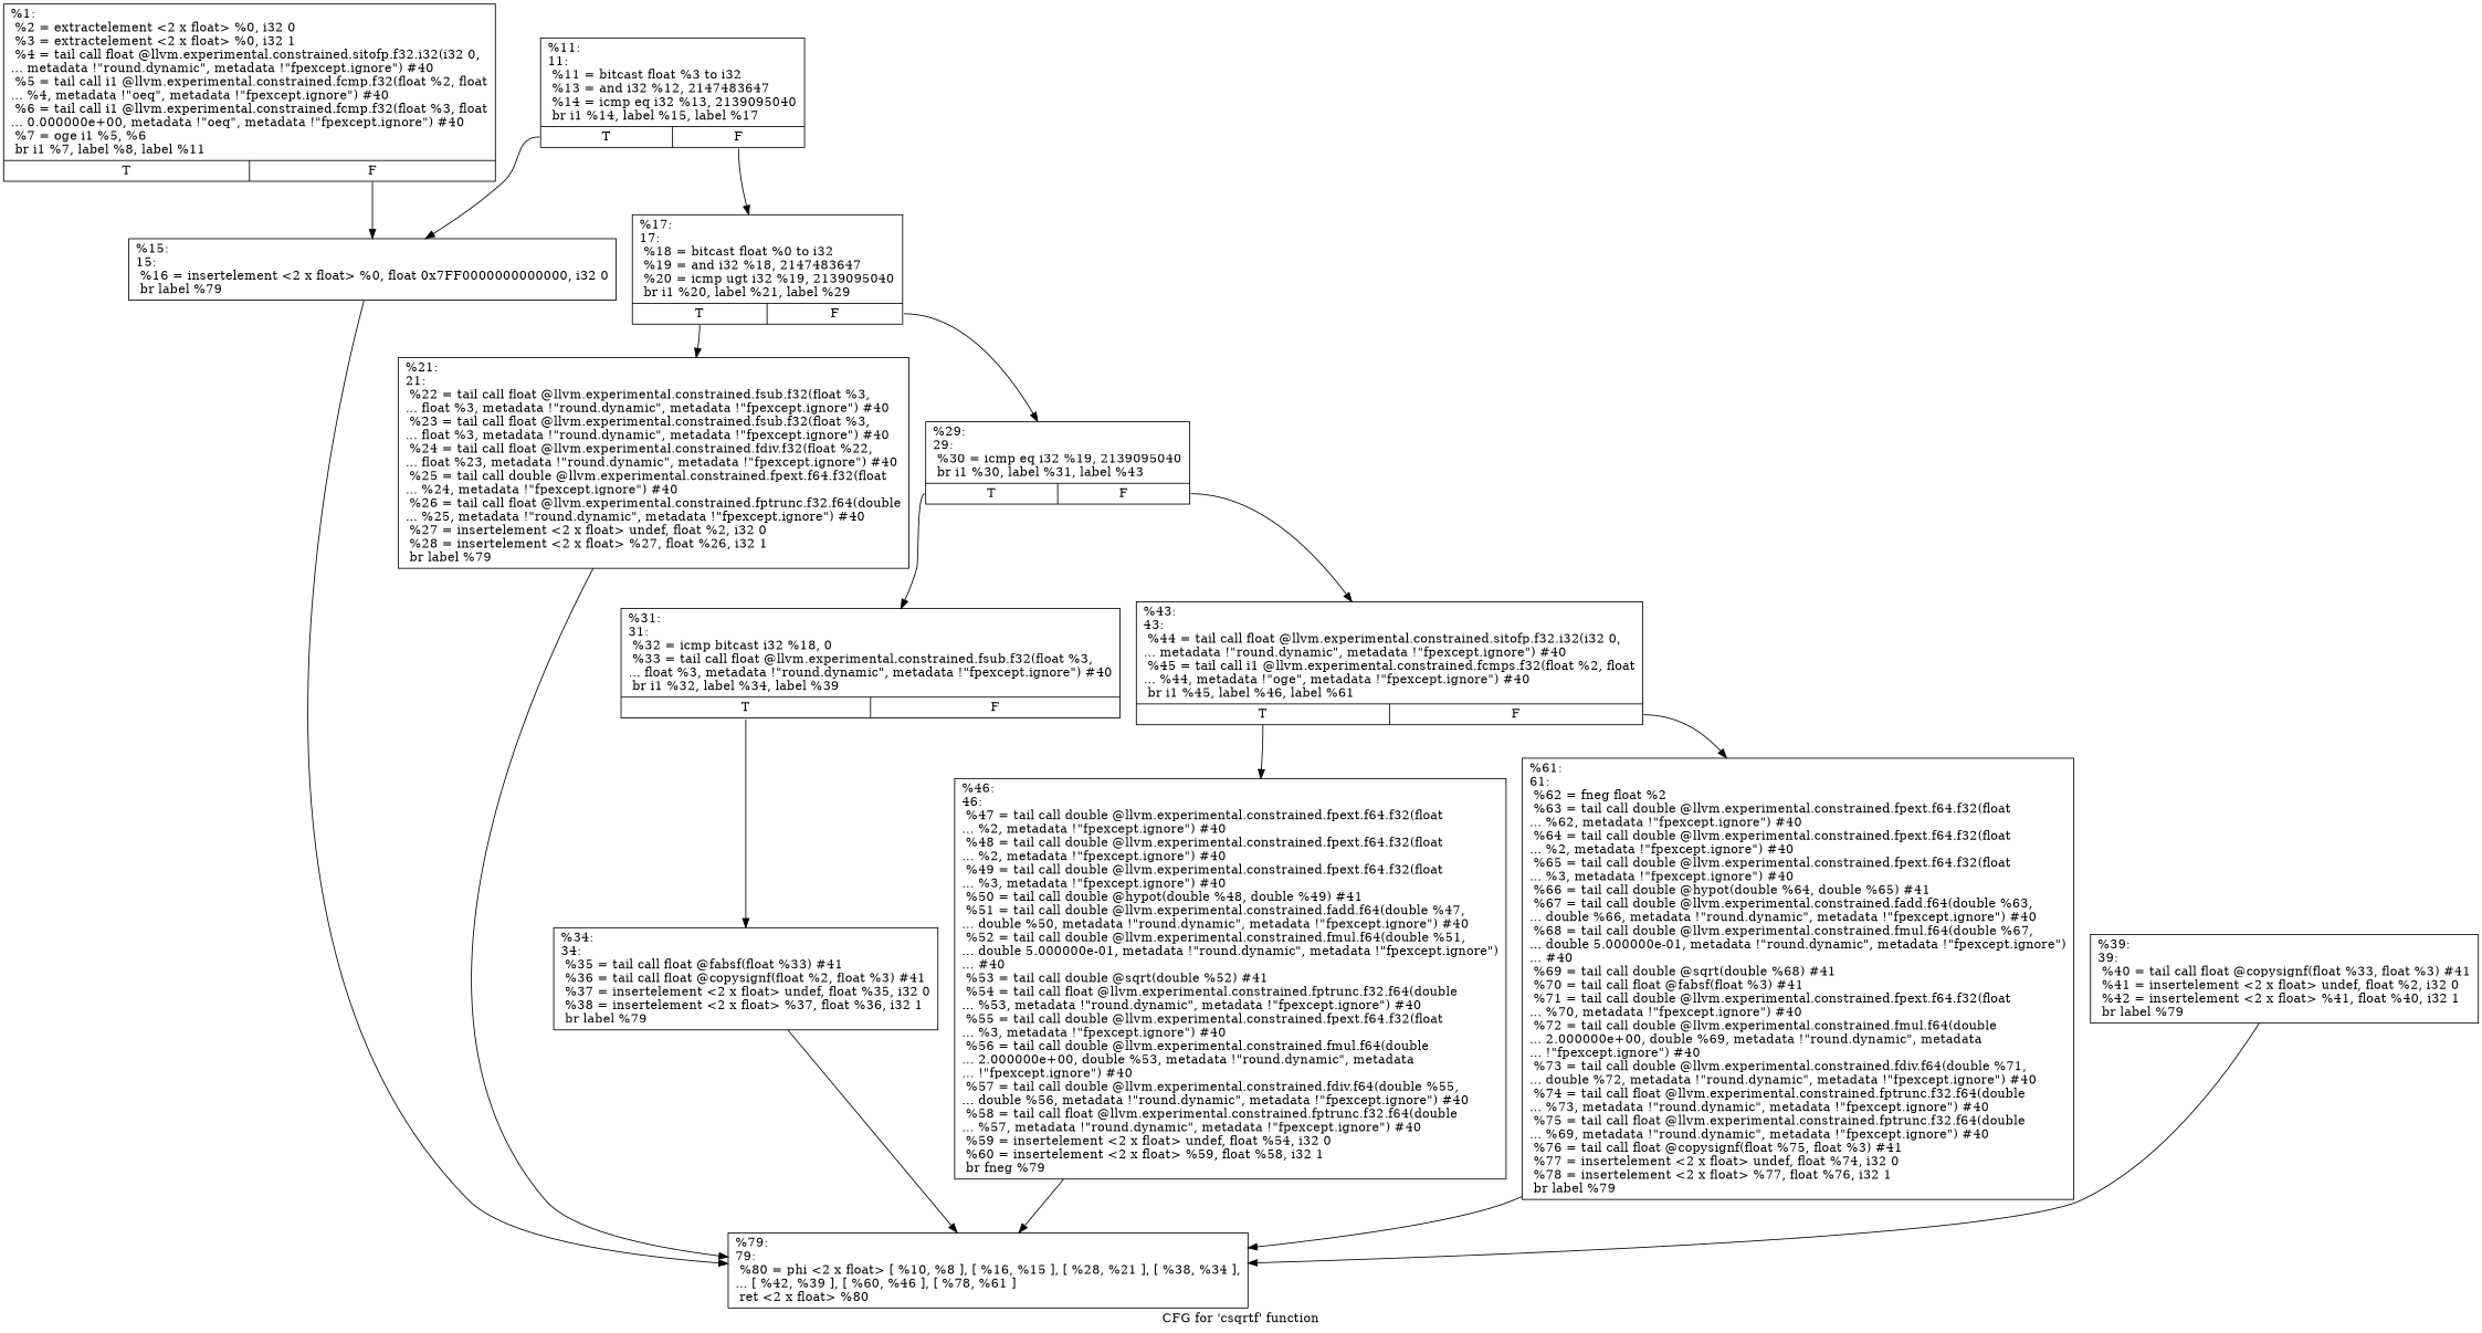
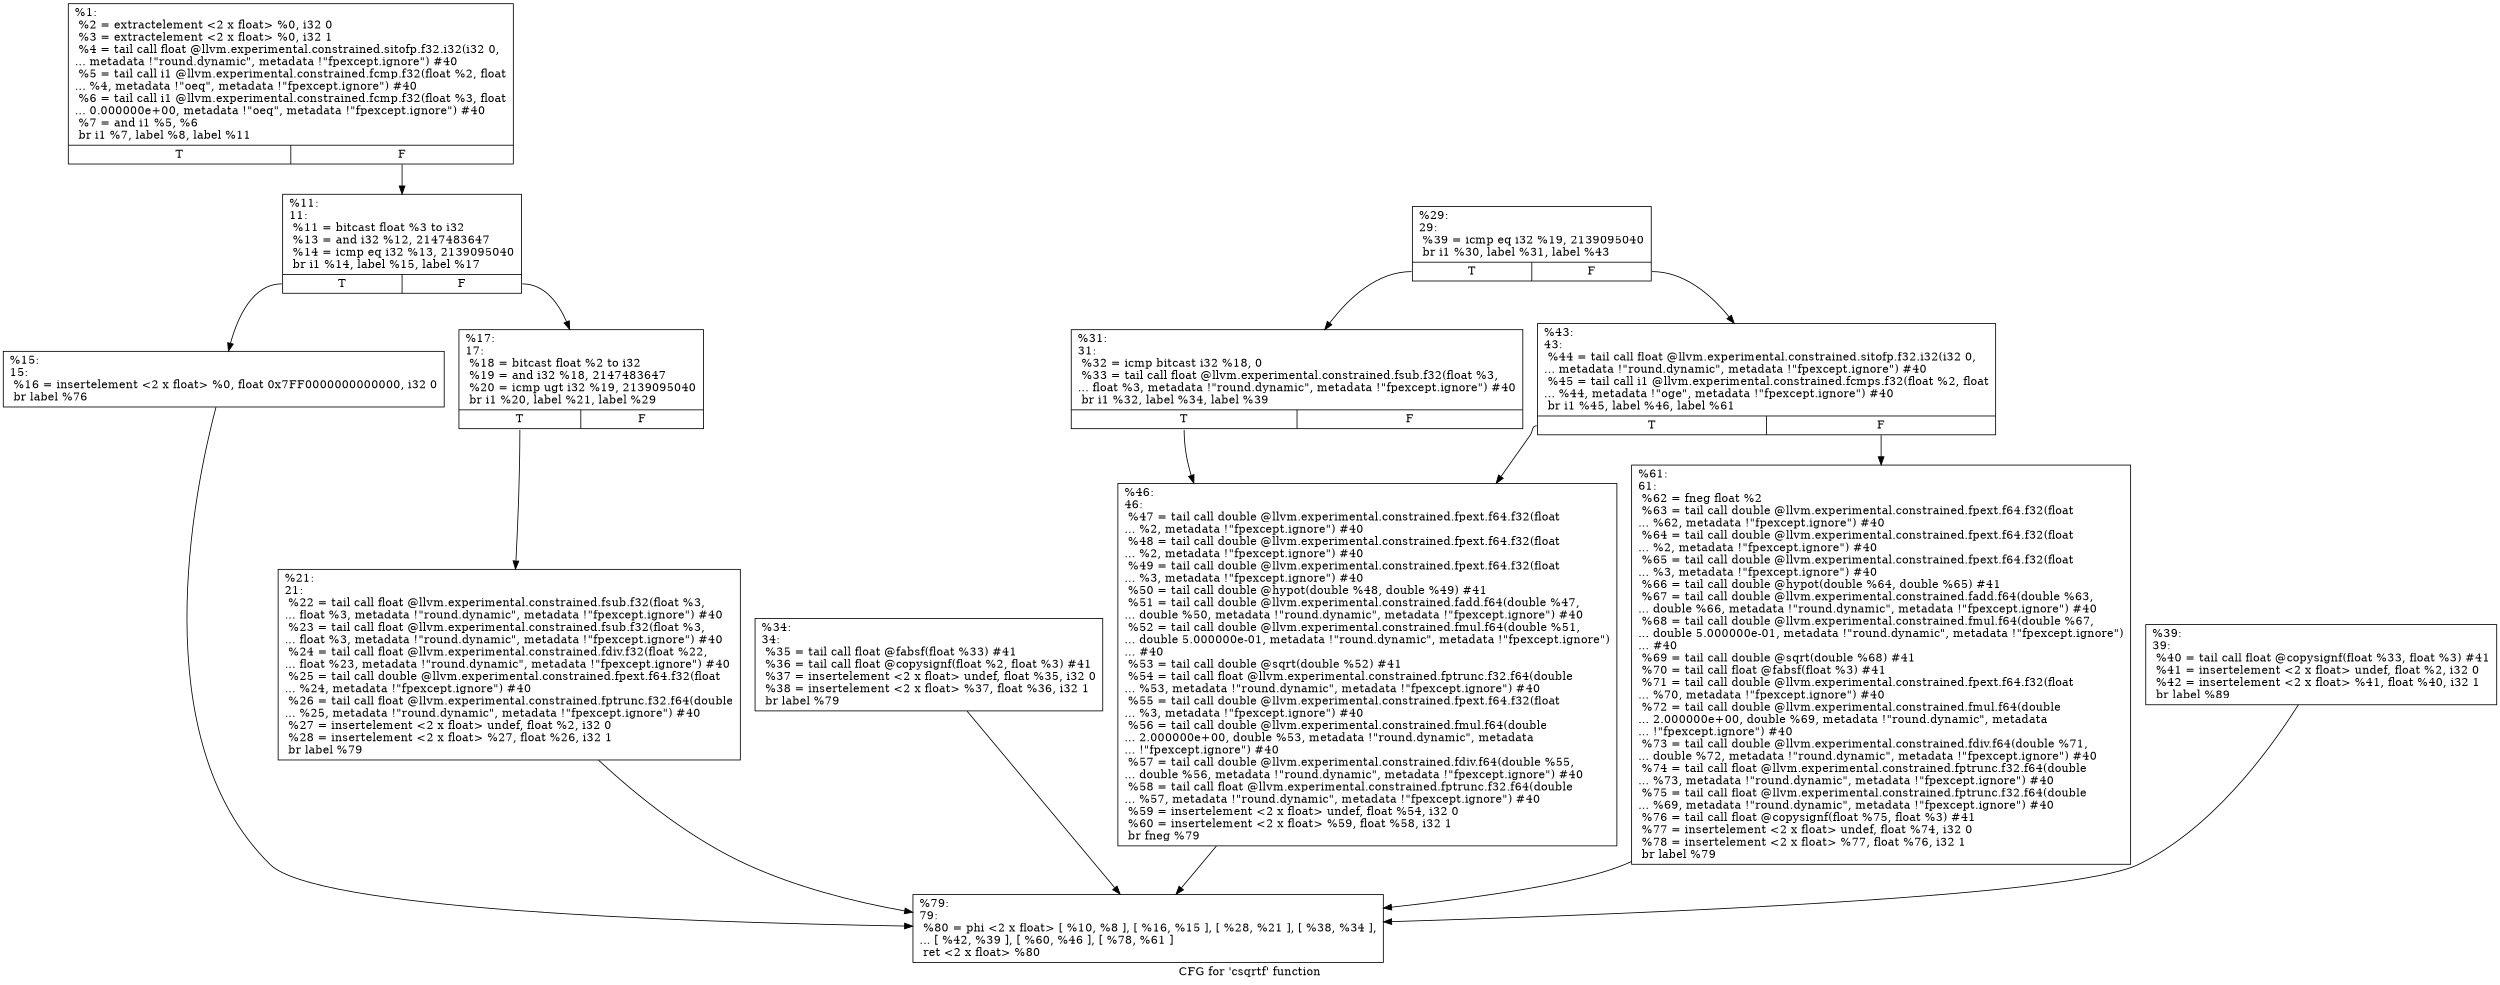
  digraph {
    label="CFG for 'csqrtf' function"
    node [shape=record]
-   n1 [label="{%1:\l  %2 = extractelement \<2 x float\> %0, i32 0\l  %3 = extractelement \<2 x float\> %0, i32 1\l  %4 = tail call float @llvm.experimental.constrained.sitofp.f32.i32(i32 0,\l... metadata !\"round.dynamic\", metadata !\"fpexcept.ignore\") #40\l  %5 = tail call i1 @llvm.experimental.constrained.fcmp.f32(float %2, float\l... %4, metadata !\"oeq\", metadata !\"fpexcept.ignore\") #40\l  %6 = tail call i1 @llvm.experimental.constrained.fcmp.f32(float %3, float\l... 0.000000e+00, metadata !\"oeq\", metadata !\"fpexcept.ignore\") #40\l  %7 = oge i1 %5, %6\l  br i1 %7, label %8, label %11\l|{<s0>T|<s1>F}}"]
+   n1 [label="{%1:\l  %2 = extractelement \<2 x float\> %0, i32 0\l  %3 = extractelement \<2 x float\> %0, i32 1\l  %4 = tail call float @llvm.experimental.constrained.sitofp.f32.i32(i32 0,\l... metadata !\"round.dynamic\", metadata !\"fpexcept.ignore\") #40\l  %5 = tail call i1 @llvm.experimental.constrained.fcmp.f32(float %2, float\l... %4, metadata !\"oeq\", metadata !\"fpexcept.ignore\") #40\l  %6 = tail call i1 @llvm.experimental.constrained.fcmp.f32(float %3, float\l... 0.000000e+00, metadata !\"oeq\", metadata !\"fpexcept.ignore\") #40\l  %7 = and i1 %5, %6\l  br i1 %7, label %8, label %11\l|{<s0>T|<s1>F}}"]
    n2 [label="{%11:\l11:                                               \l  %11 = bitcast float %3 to i32\l  %13 = and i32 %12, 2147483647\l  %14 = icmp eq i32 %13, 2139095040\l  br i1 %14, label %15, label %17\l|{<s0>T|<s1>F}}"]
-   n3 [label="{%15:\l15:                                               \l  %16 = insertelement \<2 x float\> %0, float 0x7FF0000000000000, i32 0\l  br label %79\l}"]
-   n4 [label="{%17:\l17:                                               \l  %18 = bitcast float %0 to i32\l  %19 = and i32 %18, 2147483647\l  %20 = icmp ugt i32 %19, 2139095040\l  br i1 %20, label %21, label %29\l|{<s0>T|<s1>F}}"]
+   n3 [label="{%15:\l15:                                               \l  %16 = insertelement \<2 x float\> %0, float 0x7FF0000000000000, i32 0\l  br label %76\l}"]
+   n4 [label="{%17:\l17:                                               \l  %18 = bitcast float %2 to i32\l  %19 = and i32 %18, 2147483647\l  %20 = icmp ugt i32 %19, 2139095040\l  br i1 %20, label %21, label %29\l|{<s0>T|<s1>F}}"]
    n5 [label="{%79:\l79:                                               \l  %80 = phi \<2 x float\> [ %10, %8 ], [ %16, %15 ], [ %28, %21 ], [ %38, %34 ],\l... [ %42, %39 ], [ %60, %46 ], [ %78, %61 ]\l  ret \<2 x float\> %80\l}"]
    n6 [label="{%21:\l21:                                               \l  %22 = tail call float @llvm.experimental.constrained.fsub.f32(float %3,\l... float %3, metadata !\"round.dynamic\", metadata !\"fpexcept.ignore\") #40\l  %23 = tail call float @llvm.experimental.constrained.fsub.f32(float %3,\l... float %3, metadata !\"round.dynamic\", metadata !\"fpexcept.ignore\") #40\l  %24 = tail call float @llvm.experimental.constrained.fdiv.f32(float %22,\l... float %23, metadata !\"round.dynamic\", metadata !\"fpexcept.ignore\") #40\l  %25 = tail call double @llvm.experimental.constrained.fpext.f64.f32(float\l... %24, metadata !\"fpexcept.ignore\") #40\l  %26 = tail call float @llvm.experimental.constrained.fptrunc.f32.f64(double\l... %25, metadata !\"round.dynamic\", metadata !\"fpexcept.ignore\") #40\l  %27 = insertelement \<2 x float\> undef, float %2, i32 0\l  %28 = insertelement \<2 x float\> %27, float %26, i32 1\l  br label %79\l}"]
-   n7 [label="{%29:\l29:                                               \l  %30 = icmp eq i32 %19, 2139095040\l  br i1 %30, label %31, label %43\l|{<s0>T|<s1>F}}"]
+   n7 [label="{%29:\l29:                                               \l  %39 = icmp eq i32 %19, 2139095040\l  br i1 %30, label %31, label %43\l|{<s0>T|<s1>F}}"]
    n8 [label="{%31:\l31:                                               \l  %32 = icmp bitcast i32 %18, 0\l  %33 = tail call float @llvm.experimental.constrained.fsub.f32(float %3,\l... float %3, metadata !\"round.dynamic\", metadata !\"fpexcept.ignore\") #40\l  br i1 %32, label %34, label %39\l|{<s0>T|<s1>F}}"]
    n9 [label="{%43:\l43:                                               \l  %44 = tail call float @llvm.experimental.constrained.sitofp.f32.i32(i32 0,\l... metadata !\"round.dynamic\", metadata !\"fpexcept.ignore\") #40\l  %45 = tail call i1 @llvm.experimental.constrained.fcmps.f32(float %2, float\l... %44, metadata !\"oge\", metadata !\"fpexcept.ignore\") #40\l  br i1 %45, label %46, label %61\l|{<s0>T|<s1>F}}"]
    n10 [label="{%34:\l34:                                               \l  %35 = tail call float @fabsf(float %33) #41\l  %36 = tail call float @copysignf(float %2, float %3) #41\l  %37 = insertelement \<2 x float\> undef, float %35, i32 0\l  %38 = insertelement \<2 x float\> %37, float %36, i32 1\l  br label %79\l}"]
    n11 [label="{%46:\l46:                                               \l  %47 = tail call double @llvm.experimental.constrained.fpext.f64.f32(float\l... %2, metadata !\"fpexcept.ignore\") #40\l  %48 = tail call double @llvm.experimental.constrained.fpext.f64.f32(float\l... %2, metadata !\"fpexcept.ignore\") #40\l  %49 = tail call double @llvm.experimental.constrained.fpext.f64.f32(float\l... %3, metadata !\"fpexcept.ignore\") #40\l  %50 = tail call double @hypot(double %48, double %49) #41\l  %51 = tail call double @llvm.experimental.constrained.fadd.f64(double %47,\l... double %50, metadata !\"round.dynamic\", metadata !\"fpexcept.ignore\") #40\l  %52 = tail call double @llvm.experimental.constrained.fmul.f64(double %51,\l... double 5.000000e-01, metadata !\"round.dynamic\", metadata !\"fpexcept.ignore\")\l... #40\l  %53 = tail call double @sqrt(double %52) #41\l  %54 = tail call float @llvm.experimental.constrained.fptrunc.f32.f64(double\l... %53, metadata !\"round.dynamic\", metadata !\"fpexcept.ignore\") #40\l  %55 = tail call double @llvm.experimental.constrained.fpext.f64.f32(float\l... %3, metadata !\"fpexcept.ignore\") #40\l  %56 = tail call double @llvm.experimental.constrained.fmul.f64(double\l... 2.000000e+00, double %53, metadata !\"round.dynamic\", metadata\l... !\"fpexcept.ignore\") #40\l  %57 = tail call double @llvm.experimental.constrained.fdiv.f64(double %55,\l... double %56, metadata !\"round.dynamic\", metadata !\"fpexcept.ignore\") #40\l  %58 = tail call float @llvm.experimental.constrained.fptrunc.f32.f64(double\l... %57, metadata !\"round.dynamic\", metadata !\"fpexcept.ignore\") #40\l  %59 = insertelement \<2 x float\> undef, float %54, i32 0\l  %60 = insertelement \<2 x float\> %59, float %58, i32 1\l  br fneg %79\l}"]
    n12 [label="{%61:\l61:                                               \l  %62 = fneg float %2\l  %63 = tail call double @llvm.experimental.constrained.fpext.f64.f32(float\l... %62, metadata !\"fpexcept.ignore\") #40\l  %64 = tail call double @llvm.experimental.constrained.fpext.f64.f32(float\l... %2, metadata !\"fpexcept.ignore\") #40\l  %65 = tail call double @llvm.experimental.constrained.fpext.f64.f32(float\l... %3, metadata !\"fpexcept.ignore\") #40\l  %66 = tail call double @hypot(double %64, double %65) #41\l  %67 = tail call double @llvm.experimental.constrained.fadd.f64(double %63,\l... double %66, metadata !\"round.dynamic\", metadata !\"fpexcept.ignore\") #40\l  %68 = tail call double @llvm.experimental.constrained.fmul.f64(double %67,\l... double 5.000000e-01, metadata !\"round.dynamic\", metadata !\"fpexcept.ignore\")\l... #40\l  %69 = tail call double @sqrt(double %68) #41\l  %70 = tail call float @fabsf(float %3) #41\l  %71 = tail call double @llvm.experimental.constrained.fpext.f64.f32(float\l... %70, metadata !\"fpexcept.ignore\") #40\l  %72 = tail call double @llvm.experimental.constrained.fmul.f64(double\l... 2.000000e+00, double %69, metadata !\"round.dynamic\", metadata\l... !\"fpexcept.ignore\") #40\l  %73 = tail call double @llvm.experimental.constrained.fdiv.f64(double %71,\l... double %72, metadata !\"round.dynamic\", metadata !\"fpexcept.ignore\") #40\l  %74 = tail call float @llvm.experimental.constrained.fptrunc.f32.f64(double\l... %73, metadata !\"round.dynamic\", metadata !\"fpexcept.ignore\") #40\l  %75 = tail call float @llvm.experimental.constrained.fptrunc.f32.f64(double\l... %69, metadata !\"round.dynamic\", metadata !\"fpexcept.ignore\") #40\l  %76 = tail call float @copysignf(float %75, float %3) #41\l  %77 = insertelement \<2 x float\> undef, float %74, i32 0\l  %78 = insertelement \<2 x float\> %77, float %76, i32 1\l  br label %79\l}"]
-   n13 [label="{%39:\l39:                                               \l  %40 = tail call float @copysignf(float %33, float %3) #41\l  %41 = insertelement \<2 x float\> undef, float %2, i32 0\l  %42 = insertelement \<2 x float\> %41, float %40, i32 1\l  br label %79\l}"]
-   n1 -> n3 [tailport=s1]
+   n13 [label="{%39:\l39:                                               \l  %40 = tail call float @copysignf(float %33, float %3) #41\l  %41 = insertelement \<2 x float\> undef, float %2, i32 0\l  %42 = insertelement \<2 x float\> %41, float %40, i32 1\l  br label %89\l}"]
+   n1 -> n2 [tailport=s1]
    n2 -> n3 [tailport=s0]
    n2 -> n4 [tailport=s1]
    n3 -> n5
    n4 -> n6 [tailport=s0]
-   n4 -> n7 [tailport=s1]
    n6 -> n5
    n7 -> n8 [tailport=s0]
    n7 -> n9 [tailport=s1]
-   n8 -> n10 [tailport=s0]
+   n8 -> n11 [tailport=s0]
    n9 -> n11 [tailport=s0]
    n9 -> n12 [tailport=s1]
    n10 -> n5
    n11 -> n5
    n12 -> n5
    n13 -> n5
  }
